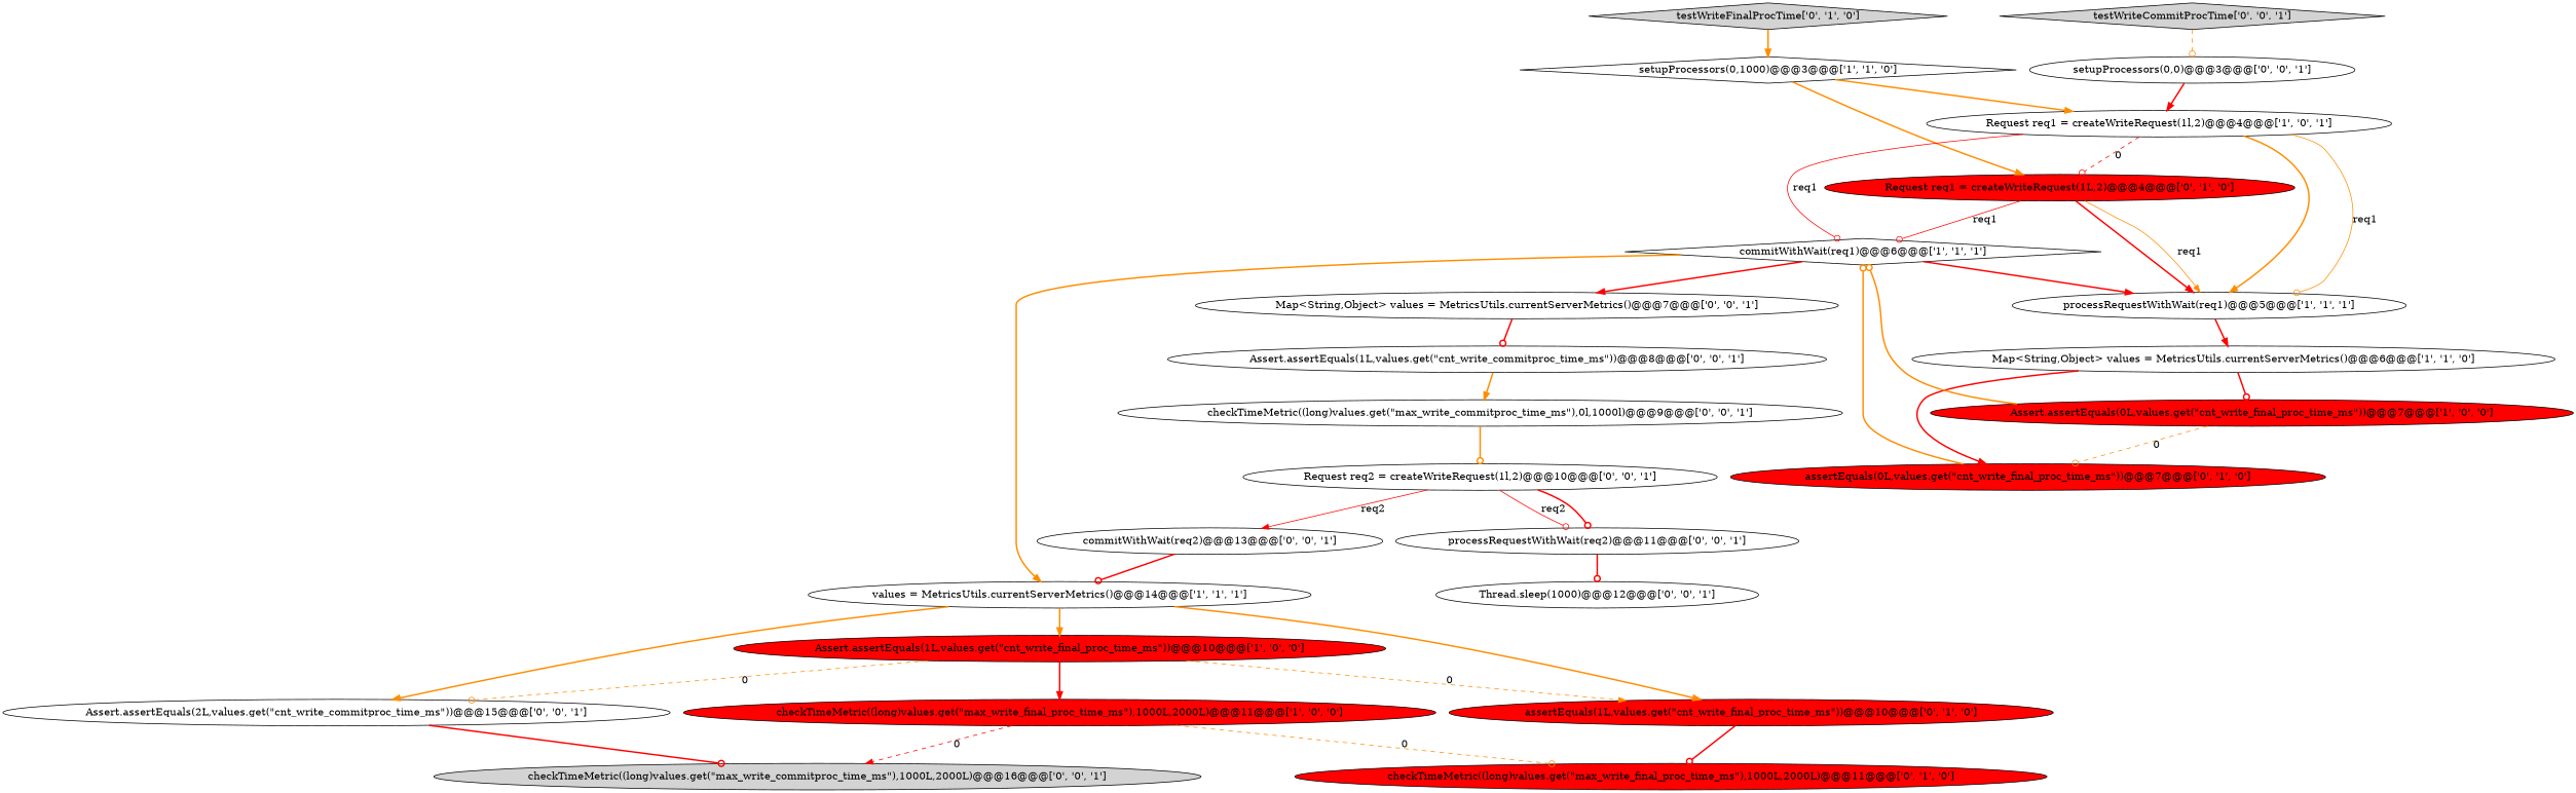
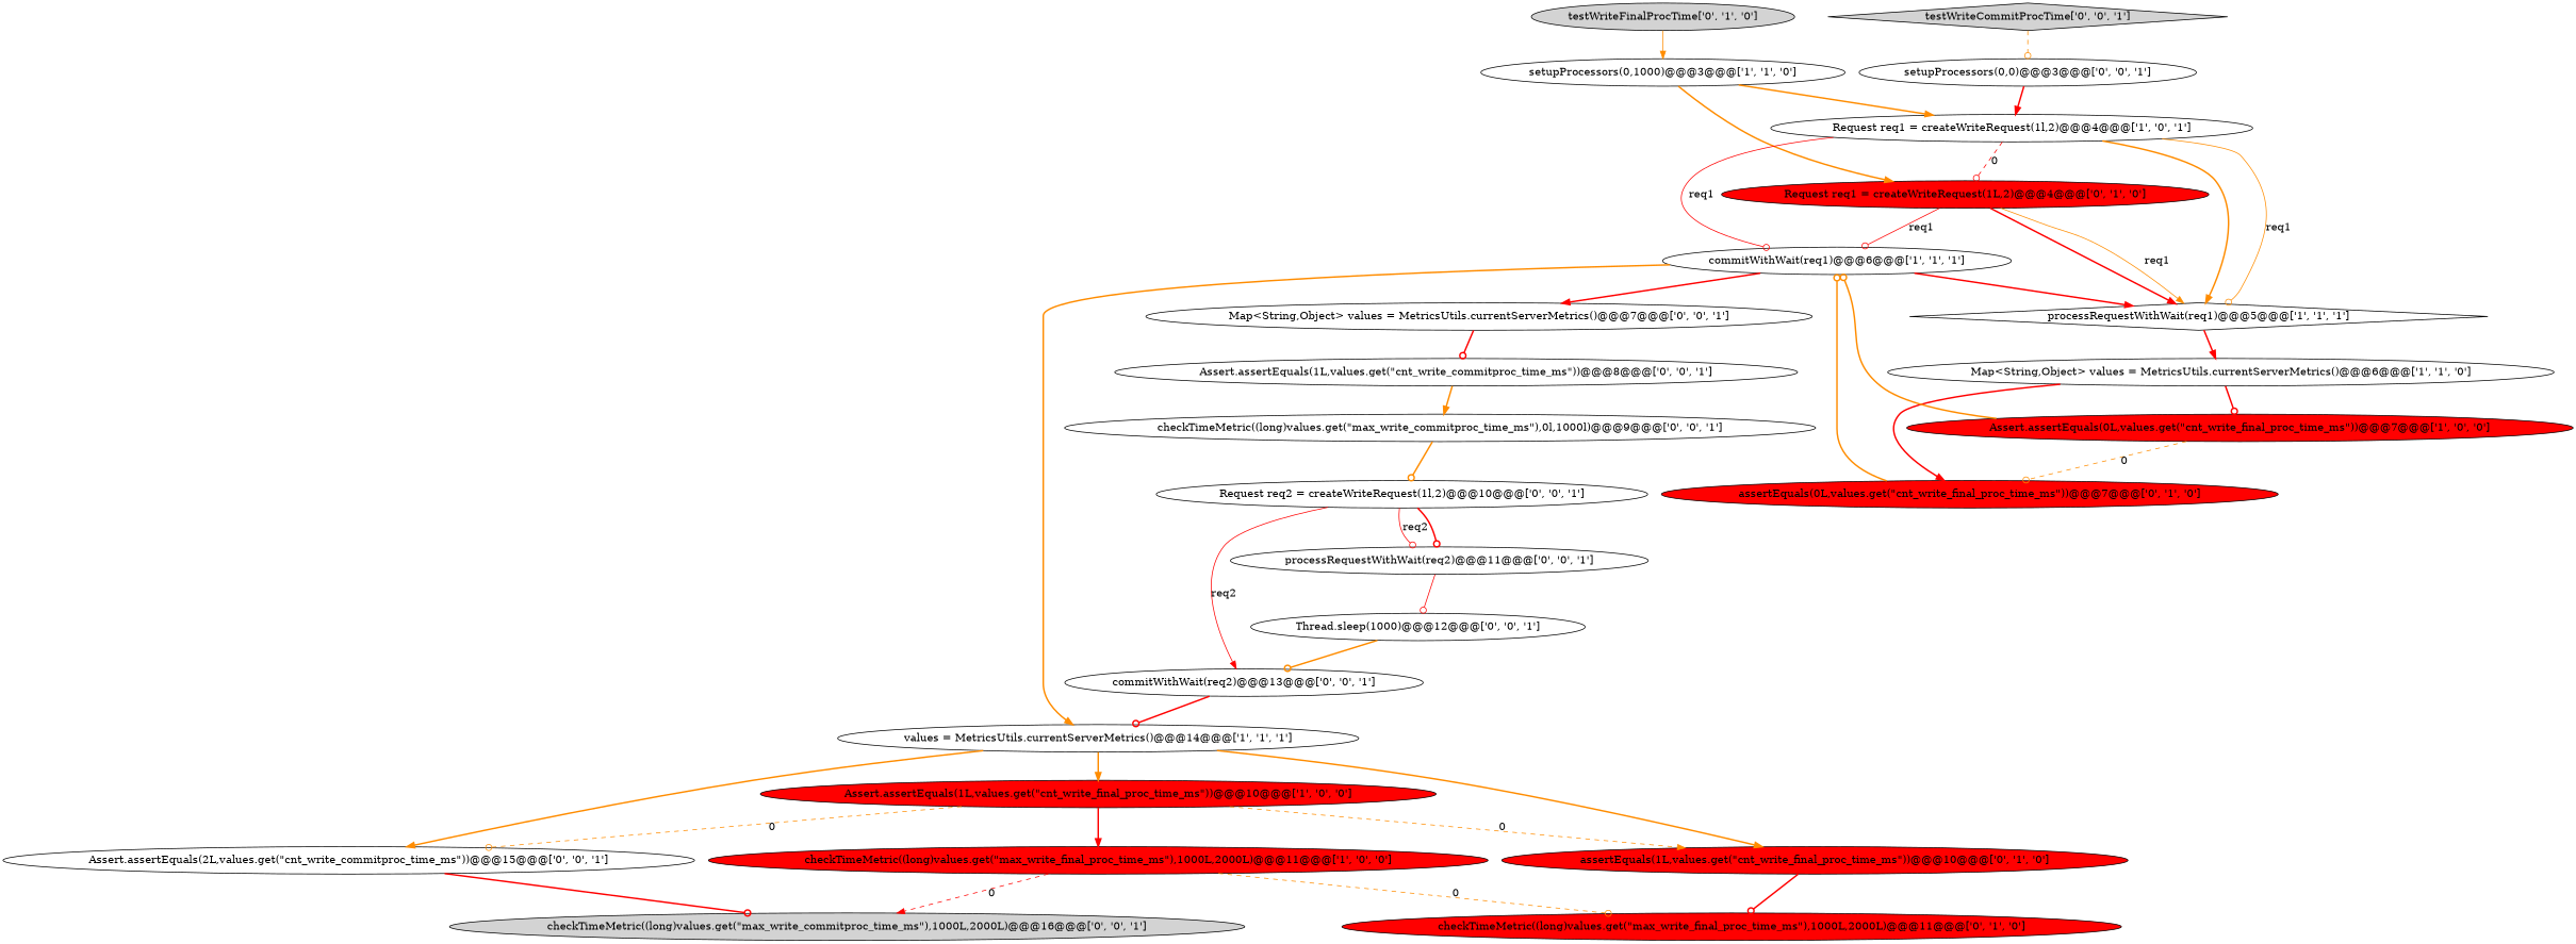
  digraph {
    node [fillcolor=white shape=ellipse style=filled]
    edge [arrowhead=normal color=red style=bold]
    n1 [fillcolor=red label="Assert.assertEquals(1L,values.get(\"cnt_write_final_proc_time_ms\"))@@@10@@@['1', '0', '0']"]
    n2 [fillcolor=red label="checkTimeMetric((long)values.get(\"max_write_final_proc_time_ms\"),1000L,2000L)@@@11@@@['1', '0', '0']"]
    n3 [fillcolor=red label="assertEquals(1L,values.get(\"cnt_write_final_proc_time_ms\"))@@@10@@@['0', '1', '0']"]
    n4 [label="Assert.assertEquals(2L,values.get(\"cnt_write_commitproc_time_ms\"))@@@15@@@['0', '0', '1']"]
    n5 [fillcolor=red label="checkTimeMetric((long)values.get(\"max_write_final_proc_time_ms\"),1000L,2000L)@@@11@@@['0', '1', '0']"]
    n6 [fillcolor=lightgray label="checkTimeMetric((long)values.get(\"max_write_commitproc_time_ms\"),1000L,2000L)@@@16@@@['0', '0', '1']"]
-   n7 [label="setupProcessors(0,1000)@@@3@@@['1', '1', '0']" shape=diamond]
+   n7 [label="setupProcessors(0,1000)@@@3@@@['1', '1', '0']"]
    n8 [fillcolor=red label="Request req1 = createWriteRequest(1L,2)@@@4@@@['0', '1', '0']"]
    n9 [label="Request req1 = createWriteRequest(1l,2)@@@4@@@['1', '0', '1']"]
    n10 [label="checkTimeMetric((long)values.get(\"max_write_commitproc_time_ms\"),0l,1000l)@@@9@@@['0', '0', '1']"]
    n11 [label="Request req2 = createWriteRequest(1l,2)@@@10@@@['0', '0', '1']"]
    n12 [label="commitWithWait(req2)@@@13@@@['0', '0', '1']"]
    n13 [label="processRequestWithWait(req2)@@@11@@@['0', '0', '1']"]
-   n14 [label="commitWithWait(req1)@@@6@@@['1', '1', '1']" shape=diamond]
-   n15 [label="processRequestWithWait(req1)@@@5@@@['1', '1', '1']"]
+   n14 [label="commitWithWait(req1)@@@6@@@['1', '1', '1']"]
+   n15 [label="processRequestWithWait(req1)@@@5@@@['1', '1', '1']" shape=diamond]
    n16 [label="values = MetricsUtils.currentServerMetrics()@@@14@@@['1', '1', '1']"]
    n17 [label="Map<String,Object> values = MetricsUtils.currentServerMetrics()@@@7@@@['0', '0', '1']"]
    n18 [label="Map<String,Object> values = MetricsUtils.currentServerMetrics()@@@6@@@['1', '1', '0']"]
    n19 [label="setupProcessors(0,0)@@@3@@@['0', '0', '1']"]
    n20 [fillcolor=red label="Assert.assertEquals(0L,values.get(\"cnt_write_final_proc_time_ms\"))@@@7@@@['1', '0', '0']"]
    n21 [fillcolor=red label="assertEquals(0L,values.get(\"cnt_write_final_proc_time_ms\"))@@@7@@@['0', '1', '0']"]
    n22 [label="Thread.sleep(1000)@@@12@@@['0', '0', '1']"]
    n23 [fillcolor=lightgray label="testWriteCommitProcTime['0', '0', '1']" shape=diamond]
-   n24 [fillcolor=lightgray label="testWriteFinalProcTime['0', '1', '0']" shape=diamond]
+   n24 [fillcolor=lightgray label="testWriteFinalProcTime['0', '1', '0']"]
    n25 [label="Assert.assertEquals(1L,values.get(\"cnt_write_commitproc_time_ms\"))@@@8@@@['0', '0', '1']"]
    n1 -> n2
    n1 -> n3 [color=darkorange label=0 style=dashed]
    n1 -> n4 [arrowhead=odot color=darkorange label=0 style=dashed]
    n2 -> n5 [arrowhead=odot color=darkorange label=0 style=dashed]
    n2 -> n6 [label=0 style=dashed]
    n3 -> n5 [arrowhead=odot]
    n4 -> n6 [arrowhead=odot]
    n7 -> n8 [color=darkorange]
    n7 -> n9 [color=darkorange]
    n8 -> n14 [arrowhead=odot label=req1 style=solid]
    n8 -> n15
    n8 -> n15 [color=darkorange label=req1 style=solid]
    n9 -> n8 [arrowhead=odot label=0 style=dashed]
    n9 -> n14 [arrowhead=odot label=req1 style=solid]
    n9 -> n15 [arrowhead=odot color=darkorange label=req1 style=solid]
    n9 -> n15 [color=darkorange]
    n10 -> n11 [arrowhead=odot color=darkorange]
    n11 -> n12 [label=req2 style=solid]
    n11 -> n13 [arrowhead=odot label=req2 style=solid]
    n11 -> n13 [arrowhead=odot]
    n12 -> n16 [arrowhead=odot]
-   n13 -> n22 [arrowhead=odot]
+   n13 -> n22 [arrowhead=odot style=solid]
    n14 -> n15
    n14 -> n16 [color=darkorange]
    n14 -> n17
    n15 -> n18
    n16 -> n1 [color=darkorange]
    n16 -> n3 [color=darkorange]
    n16 -> n4 [color=darkorange]
    n17 -> n25 [arrowhead=odot]
    n18 -> n20 [arrowhead=odot]
    n18 -> n21
    n19 -> n9
    n20 -> n14 [arrowhead=odot color=darkorange]
    n20 -> n21 [arrowhead=odot color=darkorange label=0 style=dashed]
    n21 -> n14 [arrowhead=odot color=darkorange]
+   n22 -> n12 [arrowhead=odot color=darkorange]
    n23 -> n19 [arrowhead=odot color=darkorange style=dashed]
-   n24 -> n7 [color=darkorange]
+   n24 -> n7 [color=darkorange style=solid]
    n25 -> n10 [color=darkorange]
  }
